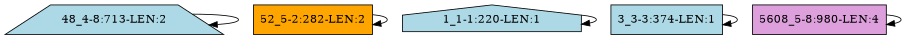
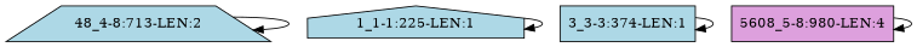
  digraph {
    node [fillcolor=lightblue shape=box style=filled]
    "48_4-8:713-LEN:2" [shape=trapezium]
-   "52_5-2:282-LEN:2" [fillcolor=orange]
-   "1_1-1:220-LEN:1" [shape=house]
+   "1_1-1:220-LEN:1" [shape=house label="1_1-1:225-LEN:1"]
    "3_3-3:374-LEN:1"
    "5608_5-8:980-LEN:4" [fillcolor=plum]
    "48_4-8:713-LEN:2" -> "48_4-8:713-LEN:2"
-   "52_5-2:282-LEN:2" -> "52_5-2:282-LEN:2"
    "1_1-1:220-LEN:1" -> "1_1-1:220-LEN:1"
    "3_3-3:374-LEN:1" -> "3_3-3:374-LEN:1"
    "5608_5-8:980-LEN:4" -> "5608_5-8:980-LEN:4"
  }
